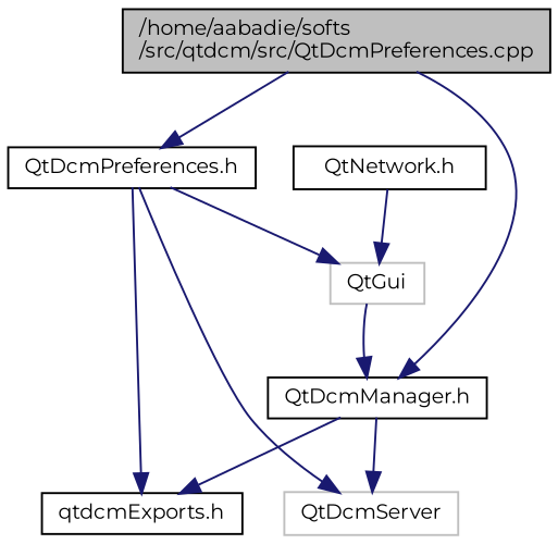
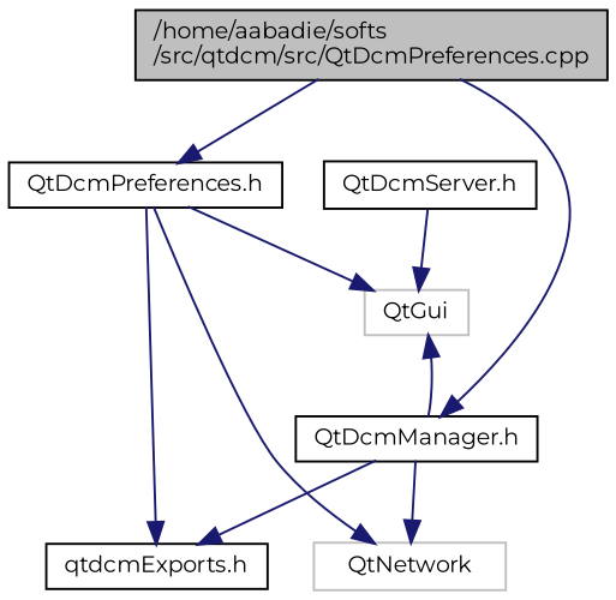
  digraph {
    fontname=Montserrat
    node [color=black fillcolor=white fontname=Montserrat fontsize=10 shape=record style=filled]
    edge [color=midnightblue fontname=Montserrat fontsize=10 labelfontname=Helvetica labelfontsize=10 style=solid]
    n1 [fillcolor=grey75 fontcolor=black height=0.2 label="/home/aabadie/softs\l/src/qtdcm/src/QtDcmPreferences.cpp" width=0.4]
    n2 [height=0.2 label="QtDcmPreferences.h" width=0.4]
    n3 [height=0.2 label="QtDcmManager.h" width=0.4]
    n4 [height=0.2 label="qtdcmExports.h" width=0.4]
    n5 [color=grey75 height=0.2 label=QtGui width=0.4]
-   n6 [color=grey75 height=0.2 label=QtDcmServer width=0.4]
-   n7 [height=0.2 label="QtNetwork.h" width=0.4]
+   n6 [color=grey75 height=0.2 label=QtNetwork width=0.4]
+   n7 [height=0.2 label="QtDcmServer.h" width=0.4]
    n1 -> n2
    n1 -> n3
    n2 -> n4
    n2 -> n5
    n2 -> n6
    n3 -> n4
-   n5 -> n3
+   n3 -> n5
    n3 -> n6
    n7 -> n5
  }
